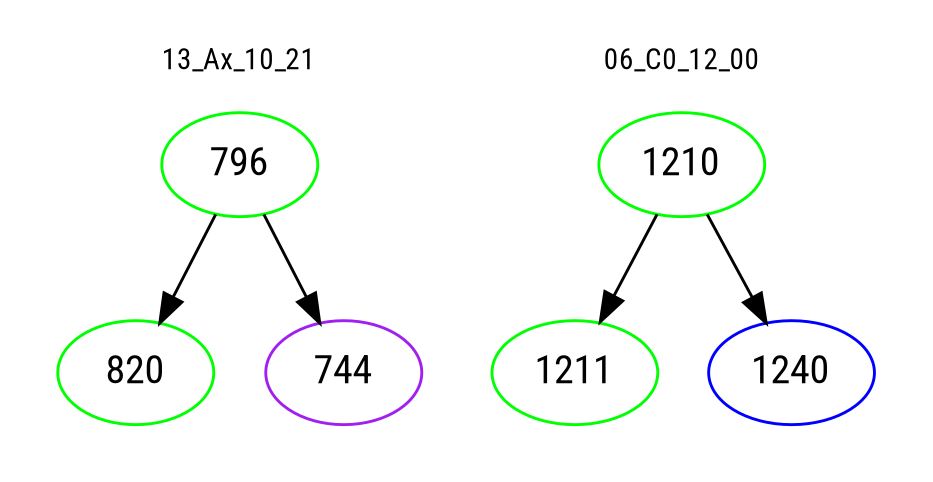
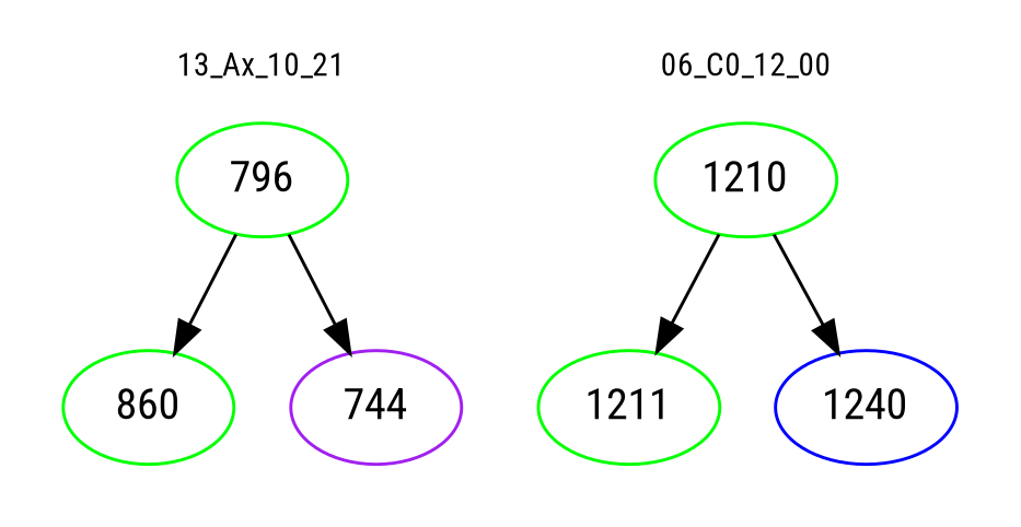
  digraph {
    fontname="Roboto Condensed"
    node [color=green fontname="Roboto Condensed"]
    edge [color=black fontname="Roboto Condensed"]
    n1 [label=796]
-   n2 [label=820]
+   n2 [label=860]
    n3 [color=purple label=744]
    n4 [label=1210]
    n5 [label=1211]
    n6 [color=blue label=1240]
    subgraph cluster_1 {
      color=white
      fontsize=10
      label="13_Ax_10_21"
      n1
      n2
      n3
    }
    subgraph cluster_2 {
      color=white
      fontsize=10
      label="06_C0_12_00"
      n4
      n5
      n6
    }
    n1 -> n2
    n1 -> n3
    n4 -> n5
    n4 -> n6
  }
